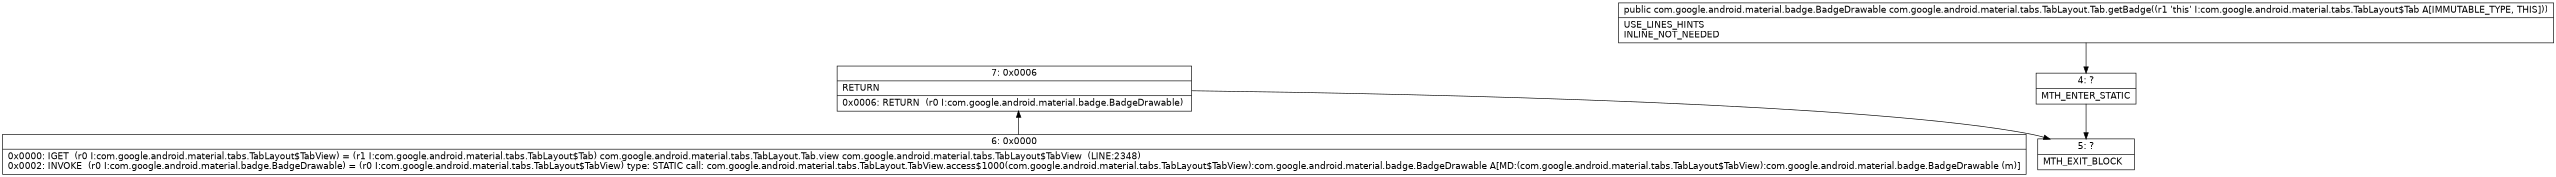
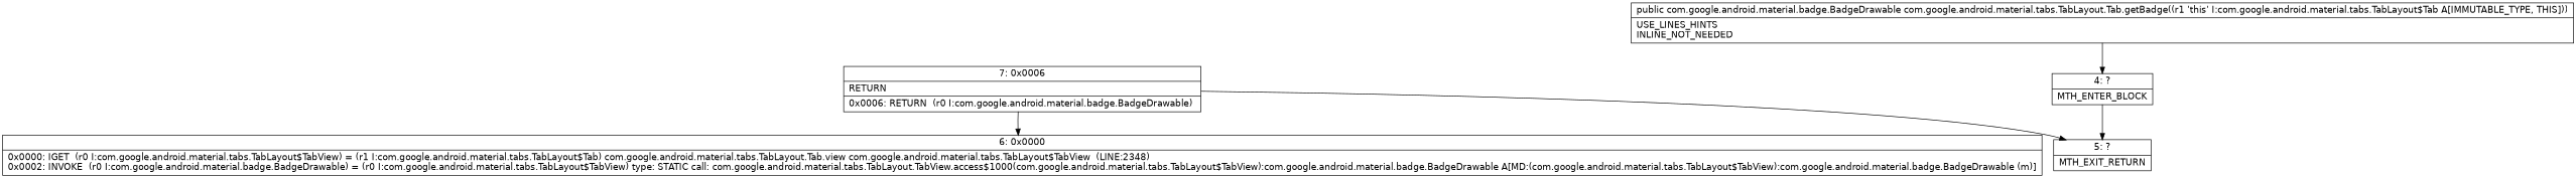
  digraph {
    fontname="DejaVu Sans"
    node [fontname="DejaVu Sans" shape=record]
    edge [fontname="DejaVu Sans"]
-   n1 [label="{4\:\ ?|MTH_ENTER_STATIC\l}"]
-   n2 [label="{5\:\ ?|MTH_EXIT_BLOCK\l}"]
+   n1 [label="{4\:\ ?|MTH_ENTER_BLOCK\l}"]
+   n2 [label="{5\:\ ?|MTH_EXIT_RETURN\l}"]
    n3 [label="{6\:\ 0x0000|0x0000: IGET  (r0 I:com.google.android.material.tabs.TabLayout$TabView) = (r1 I:com.google.android.material.tabs.TabLayout$Tab) com.google.android.material.tabs.TabLayout.Tab.view com.google.android.material.tabs.TabLayout$TabView  (LINE:2348)\l0x0002: INVOKE  (r0 I:com.google.android.material.badge.BadgeDrawable) = (r0 I:com.google.android.material.tabs.TabLayout$TabView) type: STATIC call: com.google.android.material.tabs.TabLayout.TabView.access$1000(com.google.android.material.tabs.TabLayout$TabView):com.google.android.material.badge.BadgeDrawable A[MD:(com.google.android.material.tabs.TabLayout$TabView):com.google.android.material.badge.BadgeDrawable (m)]\l}"]
    n4 [label="{7\:\ 0x0006|RETURN\l|0x0006: RETURN  (r0 I:com.google.android.material.badge.BadgeDrawable) \l}"]
    n5 [label="{public com.google.android.material.badge.BadgeDrawable com.google.android.material.tabs.TabLayout.Tab.getBadge((r1 'this' I:com.google.android.material.tabs.TabLayout$Tab A[IMMUTABLE_TYPE, THIS]))  | USE_LINES_HINTS\lINLINE_NOT_NEEDED\l}"]
    n1 -> n2
-   n3 -> n4
+   n4 -> n3
    n4 -> n2
    n5 -> n1
  }
